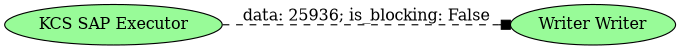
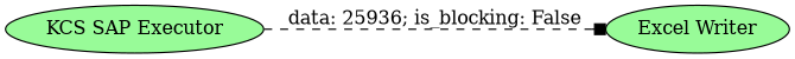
  digraph {
    rankdir=LR
    node [style=filled fillcolor=palegreen]
-   n1 [label="Writer Writer"]
+   n1 [label="Excel Writer"]
    n2 [label="KCS SAP Executor"]
    n2 -> n1 [label="data: 25936; is_blocking: False" style=dashed arrowhead=box]
  }
